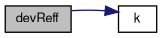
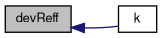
  digraph {
    rankdir=LR
    node [color=black fontname=FreeSans fontsize=10 shape=record]
    n1 [fillcolor=grey75 fontcolor=black height=0.2 label=devReff style=filled width=0.4]
    n2 [height=0.2 label=k width=0.4]
-   n2 -> n1 [color=midnightblue dir=back fontname=FreeSans fontsize=10 labelfontname=FreeSans labelfontsize=10 style=solid]
+   n1 -> n2 [color=midnightblue dir=back fontname=FreeSans fontsize=10 labelfontname=FreeSans labelfontsize=10 style=solid]
  }
